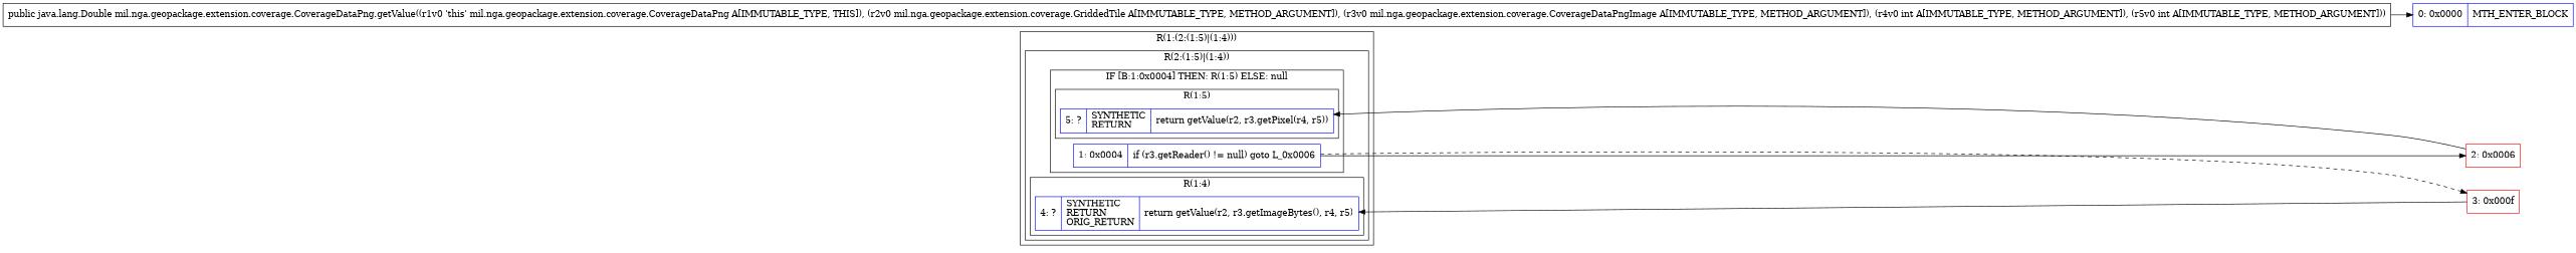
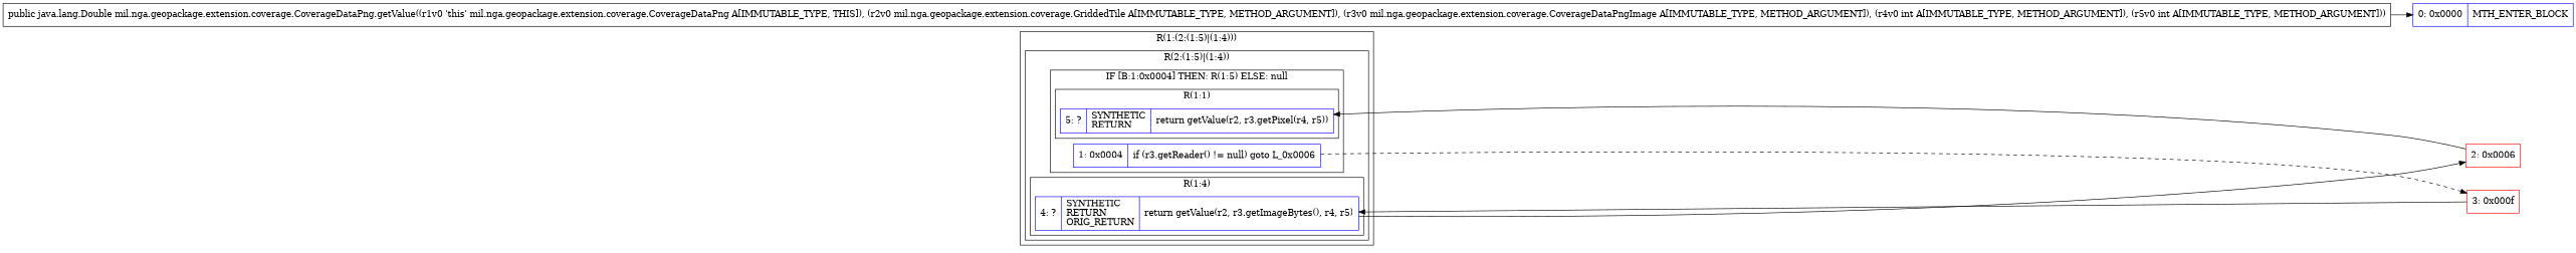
  digraph {
    fontname="DejaVu Serif"
    rankdir=LR
    node [color=blue fontname="DejaVu Serif" shape=record]
    edge [fontname="DejaVu Serif"]
    n1 [label="{5\:\ ?|SYNTHETIC\lRETURN\l|return getValue(r2, r3.getPixel(r4, r5))\l}"]
    n2 [label="{1\:\ 0x0004|if (r3.getReader() != null) goto L_0x0006\l}"]
    n3 [label="{4\:\ ?|SYNTHETIC\lRETURN\lORIG_RETURN\l|return getValue(r2, r3.getImageBytes(), r4, r5)\l}"]
    n4 [color=red label="{2\:\ 0x0006}"]
    n5 [color=red label="{3\:\ 0x000f}"]
    n6 [label="{0\:\ 0x0000|MTH_ENTER_BLOCK\l}"]
    n7 [label="{public java.lang.Double mil.nga.geopackage.extension.coverage.CoverageDataPng.getValue((r1v0 'this' mil.nga.geopackage.extension.coverage.CoverageDataPng A[IMMUTABLE_TYPE, THIS]), (r2v0 mil.nga.geopackage.extension.coverage.GriddedTile A[IMMUTABLE_TYPE, METHOD_ARGUMENT]), (r3v0 mil.nga.geopackage.extension.coverage.CoverageDataPngImage A[IMMUTABLE_TYPE, METHOD_ARGUMENT]), (r4v0 int A[IMMUTABLE_TYPE, METHOD_ARGUMENT]), (r5v0 int A[IMMUTABLE_TYPE, METHOD_ARGUMENT])) }" color=""]
    subgraph cluster_1 {
      label="R(1:(2:(1:5)|(1:4)))"
      subgraph cluster_2 {
        label="R(2:(1:5)|(1:4))"
        subgraph cluster_3 {
          label="IF [B:1:0x0004] THEN: R(1:5) ELSE: null"
          n2
          subgraph cluster_4 {
-           label="R(1:5)"
+           label="R(1:1)"
            n1
          }
        }
        subgraph cluster_5 {
          label="R(1:4)"
          n3
        }
      }
    }
-   n2 -> n4
+   n3 -> n4
    n2 -> n5 [style=dashed]
    n4 -> n1
    n5 -> n3
    n7 -> n6
  }
